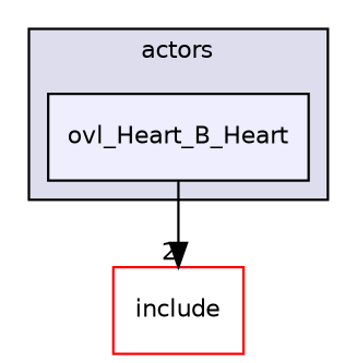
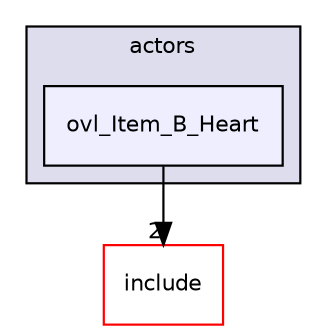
  digraph {
    compound=true
    node [fontname=Helvetica fontsize=10 shape=box style=filled]
-   n1 [fillcolor="#eeeeff" label=ovl_Heart_B_Heart pencolor=black]
+   n1 [fillcolor="#eeeeff" label=ovl_Item_B_Heart pencolor=black]
    n2 [color=red fillcolor=white label=include]
    subgraph cluster_1 {
      bgcolor="#ddddee"
      fontname=Helvetica
      fontsize=10
      label=actors
      pencolor=black
      n1
    }
    n1 -> n2 [headlabel=2 labeldistance=1.5 labelfontname=Helvetica labelfontsize=10]
  }
